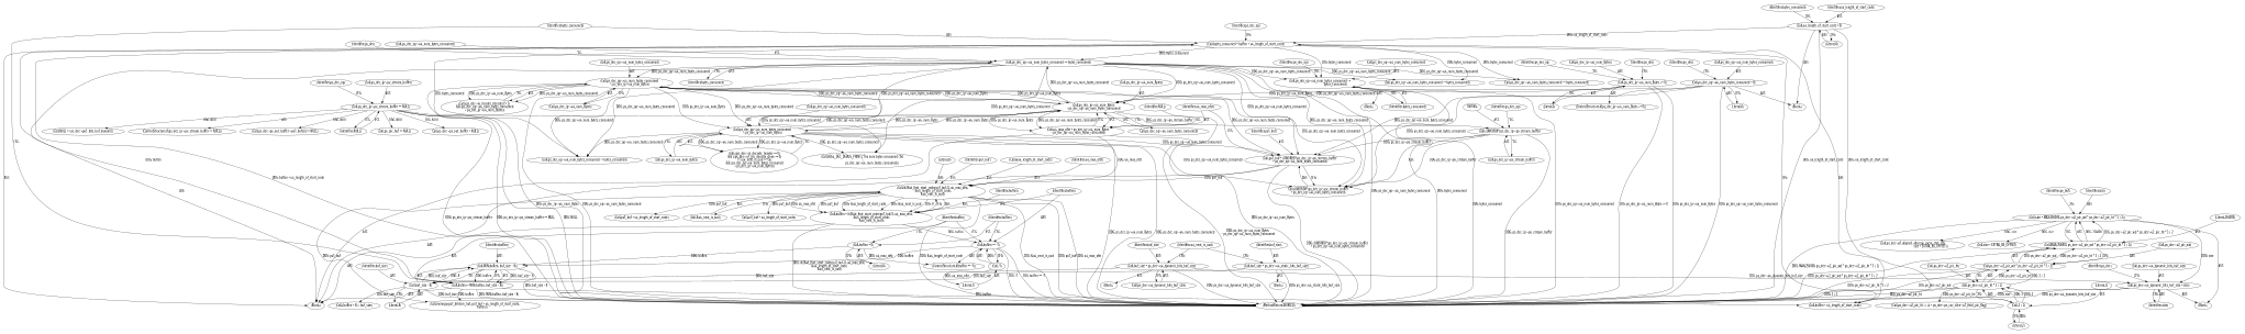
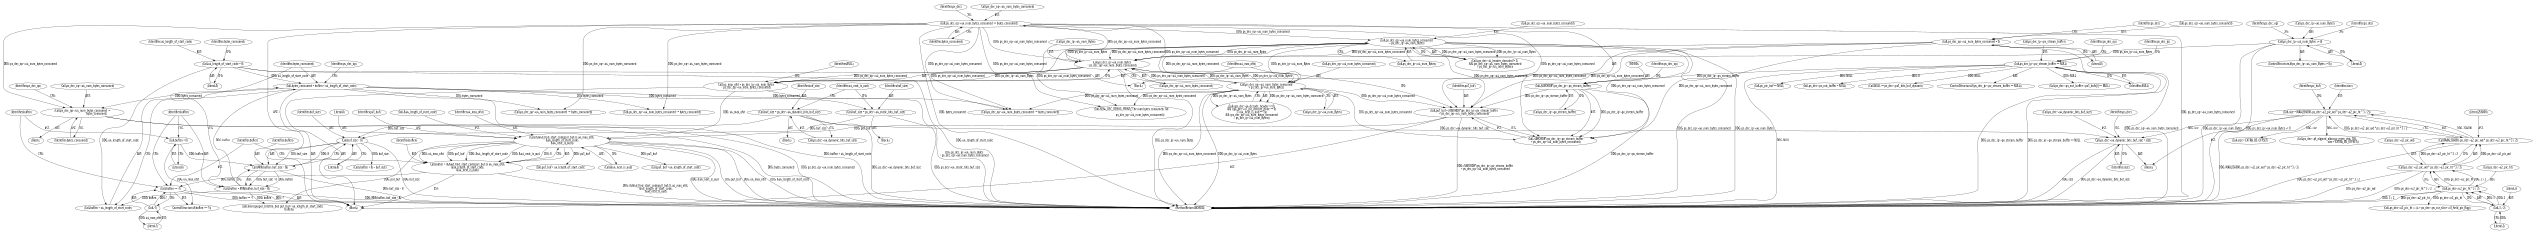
  digraph {
    fontname="Fira Sans"
    node [fontname="Fira Sans"]
    edge [fontname="Fira Sans"]
    n1 [label="(Call,ps_dec_op->u4_num_bytes_consumed -=\n                                        bytes_consumed)"]
    n2 [label="(Block,)"]
    n3 [label="(Identifier,bytes_consumed)"]
    n4 [label="(MethodReturn,WORD32)"]
    n5 [label="(Call,bytes_consumed = buflen + u4_length_of_start_code)"]
    n6 [label="(Call,ps_dec_op->u4_num_bytes_consumed += bytes_consumed)"]
    n7 [label="(Call,buflen + u4_length_of_start_code)"]
    n8 [label="(Call,ps_dec_op->u4_num_bytes_consumed -= bytes_consumed)"]
    n9 [label="(Block,)"]
    n10 [label="(Call,ps_dec_op->u4_num_bytes_consumed -= bytes_consumed)"]
    n11 [label="(Call,ps_dec_op->u4_num_bytes_consumed -= bytes_consumed)"]
    n12 [label="(Call,pu1_buf = (UWORD8*)ps_dec_ip->pv_stream_buffer\n + ps_dec_op->u4_num_bytes_consumed)"]
    n13 [label="(Call,(UWORD8*)ps_dec_ip->pv_stream_buffer\n + ps_dec_op->u4_num_bytes_consumed)"]
    n14 [label="(Call,ps_dec_op->u4_num_bytes_consumed\n < ps_dec_ip->u4_num_Bytes)"]
    n15 [label="(Call,ps_dec_ip->u4_num_Bytes\n - ps_dec_op->u4_num_bytes_consumed)"]
    n16 [label="(Call,ps_dec_op->u4_num_bytes_consumed\n < ps_dec_ip->u4_num_Bytes)"]
    n17 [label="(Call,H264_DEC_DEBUG_PRINT(\"The num bytes consumed: %d\n\",\n                         ps_dec_op->u4_num_bytes_consumed))"]
    n18 [label="(Identifier,bytes_consumed)"]
    n19 [label="(Call,buflen = MIN(buflen, buf_size - 8))"]
    n20 [label="(Call,MIN(buflen, buf_size - 8))"]
    n21 [label="(Call,memcpy(pu1_bitstrm_buf, pu1_buf + u4_length_of_start_code,\n                   buflen))"]
    n22 [label="(Call,buf_size - 8)"]
    n23 [label="(Call,(buflen + 8) < buf_size)"]
    n24 [label="(Literal,8)"]
    n25 [label="(Call,buflen == -1)"]
    n26 [label="(Call,-1)"]
    n27 [label="(ControlStructure,if(buflen == -1))"]
    n28 [label="(Literal,1)"]
    n29 [label="(Call,buflen = ih264d_find_start_code(pu1_buf, 0, u4_max_ofst,\n &u4_length_of_start_code,\n &u4_next_is_aud))"]
    n30 [label="(Call,ih264d_find_start_code(pu1_buf, 0, u4_max_ofst,\n &u4_length_of_start_code,\n &u4_next_is_aud))"]
    n31 [label="(Call,pu1_buf + u4_length_of_start_code)"]
    n32 [label="(Call,&u4_next_is_aud)"]
    n33 [label="(Call,pu1_buf + u4_length_of_start_code)"]
    n34 [label="(Call,(UWORD8*)ps_dec_ip->pv_stream_buffer)"]
    n35 [label="(Call,ps_dec_ip->pv_stream_buffer)"]
    n36 [label="(Call,ps_dec_ip->pv_stream_buffer == NULL)"]
    n37 [label="(ControlStructure,if(ps_dec_ip->pv_stream_buffer == NULL))"]
    n38 [label="(Call,ps_dec->ps_out_buffer->pu1_bufs[i] == NULL)"]
    n39 [label="(Identifier,NULL)"]
    n40 [label="(Call,ps_pic_buf == NULL)"]
    n41 [label="(Call,ps_dec->ps_out_buffer = NULL)"]
    n42 [label="(Call,NULL == ps_dec->pu1_bits_buf_dynamic)"]
    n43 [label="(Call,ps_dec_ip->u4_num_Bytes)"]
    n44 [label="(Call,(ps_dec->i4_header_decoded != 3)\n && (ps_dec_op->u4_num_bytes_consumed\n < ps_dec_ip->u4_num_Bytes))"]
    n45 [label="(Call,u4_max_ofst = ps_dec_ip->u4_num_Bytes\n - ps_dec_op->u4_num_bytes_consumed)"]
    n46 [label="(Call,ps_dec_op->u4_num_bytes_consumed)"]
    n47 [label="(Call,((ps_dec->i4_decode_header == 0)\n && ((ps_dec->u1_pic_decode_done == 0)\n || (u4_next_is_aud == 1)))\n && (ps_dec_op->u4_num_bytes_consumed\n < ps_dec_ip->u4_num_Bytes))"]
    n48 [label="(Call,ps_dec_ip->u4_num_Bytes)"]
    n49 [label="(Call,ps_dec_ip->u4_num_Bytes <= 0)"]
    n50 [label="(ControlStructure,if(ps_dec_ip->u4_num_Bytes <= 0))"]
    n51 [label="(Literal,0)"]
    n52 [label="(Call,ps_dec_op->u4_num_bytes_consumed = 0)"]
    n53 [label="(Block,)"]
    n54 [label="(Literal,0)"]
    n55 [label="(Call,buflen = 0)"]
    n56 [label="(Literal,0)"]
    n57 [label="(Call,buf_size = ps_dec->u4_dynamic_bits_buf_size)"]
    n58 [label="(Call,ps_dec->u4_dynamic_bits_buf_size)"]
    n59 [label="(Block,)"]
    n60 [label="(Call,ps_dec->u4_dynamic_bits_buf_size = size)"]
    n61 [label="(Identifier,size)"]
    n62 [label="(Block,)"]
    n63 [label="(Call,size = MAX(256000, ps_dec->u2_pic_wd * ps_dec->u2_pic_ht * 3 / 2))"]
    n64 [label="(Call,MAX(256000, ps_dec->u2_pic_wd * ps_dec->u2_pic_ht * 3 / 2))"]
    n65 [label="(Call,size + EXTRA_BS_OFFSET)"]
    n66 [label="(Call,ps_dec->pf_aligned_alloc(pv_mem_ctxt, 128,\n                                              size + EXTRA_BS_OFFSET))"]
    n67 [label="(Call,ps_dec->u2_pic_wd * ps_dec->u2_pic_ht * 3 / 2)"]
    n68 [label="(Call,ps_dec->u2_pic_ht * 3 / 2)"]
    n69 [label="(Call,3 / 2)"]
    n70 [label="(Call,ps_dec->u2_pic_ht >> (4 + ps_dec->ps_cur_slice->u1_field_pic_flag))"]
    n71 [label="(Literal,2)"]
    n72 [label="(Call,buf_size = ps_dec->u4_static_bits_buf_size)"]
    n73 [label="(Block,)"]
    n74 [label="(Call,u4_length_of_start_code = 0)"]
    n75 [label="(Literal,0)"]
    n76 [label="(Identifier,ps_dec)"]
    n77 [label="(Identifier,pv_buf)"]
    n78 [label="(Identifier,buflen)"]
    n79 [label="(Call,ps_dec->u4_dynamic_bits_buf_size)"]
    n80 [label="(Identifier,ps_dec_op)"]
    n81 [label="(Identifier,bytes_consumed)"]
    n82 [label="(Call,&u4_length_of_start_code)"]
    n83 [label="(Call,ps_dec_ip->u4_num_Bytes)"]
    n84 [label="(Identifier,buflen)"]
    n85 [label="(Identifier,u4_max_ofst)"]
    n86 [label="(Identifier,buf_size)"]
    n87 [label="(Identifier,size)"]
    n88 [label="(Identifier,buf_size)"]
    n89 [label="(Identifier,ps_dec)"]
    n90 [label="(Identifier,buflen)"]
    n91 [label="(Call,ps_dec_op->u4_num_bytes_consumed)"]
    n92 [label="(Identifier,NULL)"]
    n93 [label="(Literal,3)"]
    n94 [label="(Identifier,ps_dec)"]
    n95 [label="(Identifier,bytes_consumed)"]
    n96 [label="(Literal,0)"]
    n97 [label="(Call,ps_dec_op->u4_num_bytes_consumed)"]
    n98 [label="(Identifier,ps_dec)"]
    n99 [label="(Call,ps_dec->u2_pic_ht)"]
    n100 [label="(Identifier,pu1_buf)"]
    n101 [label="(Identifier,u4_max_ofst)"]
    n102 [label="(Identifier,u4_next_is_aud)"]
    n103 [label="(Call,ps_dec_op->u4_num_bytes_consumed)"]
    n104 [label="(Call,ps_dec_ip->pv_stream_buffer)"]
    n105 [label="(Identifier,ps_dec_op)"]
    n106 [label="(Call,ps_dec_op->u4_num_bytes_consumed)"]
    n107 [label="(Call,ps_dec_op->u4_num_bytes_consumed)"]
    n108 [label="(Identifier,ps_dec_op)"]
    n109 [label="(Identifier,buflen)"]
    n110 [label="(Identifier,ps_dec_op)"]
    n111 [label="(Identifier,ps_dec_op)"]
    n112 [label="(Identifier,buf_size)"]
    n113 [label="(Call,ps_dec_ip->u4_num_Bytes)"]
    n114 [label="(Literal,256000)"]
+   n115 [label="(Identifier,ps_dec_ip)"]
    n116 [label="(Identifier,u4_length_of_start_code)"]
    n117 [label="(Identifier,buflen)"]
    n118 [label="(Call,ps_dec->u2_pic_wd)"]
    n119 [label="(Identifier,pu1_buf)"]
    1001004
    n1 -> n2 [label="AST: "]
    n1 -> n3 [label="CFG: "]
    n1 -> n4 [label="DDG: bytes_consumed"]
    n1 -> n4 [label="DDG: ps_dec_op->u4_num_bytes_consumed"]
    n3 -> n1 [label="AST: "]
    n5 -> n1 [label="DDG: bytes_consumed"]
    n5 -> n4 [label="DDG: buflen + u4_length_of_start_code"]
-   n5 -> n6 [label="DDG: bytes_consumed"]
+   n5 -> n72 [label="DDG: bytes_consumed"]
    n5 -> n7 [label="CFG: "]
    n5 -> n8 [label="DDG: bytes_consumed"]
    n5 -> n9 [label="AST: "]
    n5 -> n10 [label="DDG: bytes_consumed"]
    n5 -> n11 [label="DDG: bytes_consumed"]
    n6 -> n1 [label="DDG: ps_dec_op->u4_num_bytes_consumed"]
    n6 -> n4 [label="DDG: ps_dec_op->u4_num_bytes_consumed"]
    n6 -> n4 [label="DDG: bytes_consumed"]
    n6 -> n8 [label="DDG: ps_dec_op->u4_num_bytes_consumed"]
    n6 -> n9 [label="AST: "]
    n6 -> n10 [label="DDG: ps_dec_op->u4_num_bytes_consumed"]
    n6 -> n11 [label="DDG: ps_dec_op->u4_num_bytes_consumed"]
    n6 -> n12 [label="DDG: ps_dec_op->u4_num_bytes_consumed"]
    n6 -> n13 [label="DDG: ps_dec_op->u4_num_bytes_consumed"]
    n6 -> n14 [label="DDG: ps_dec_op->u4_num_bytes_consumed"]
    n6 -> n15 [label="DDG: ps_dec_op->u4_num_bytes_consumed"]
    n6 -> n16 [label="DDG: ps_dec_op->u4_num_bytes_consumed"]
    n6 -> n17 [label="DDG: ps_dec_op->u4_num_bytes_consumed"]
    n6 -> n18 [label="CFG: "]
    n7 -> n5 [label="AST: "]
    n12 -> n4 [label="DDG: (UWORD8*)ps_dec_ip->pv_stream_buffer\n + ps_dec_op->u4_num_bytes_consumed"]
    n12 -> n9 [label="AST: "]
    n12 -> n13 [label="CFG: "]
    n12 -> n30 [label="DDG: pu1_buf"]
    n13 -> n12 [label="AST: "]
    n14 -> n4 [label="DDG: ps_dec_op->u4_num_bytes_consumed"]
    n14 -> n4 [label="DDG: ps_dec_ip->u4_num_Bytes"]
    n14 -> n11 [label="DDG: ps_dec_op->u4_num_bytes_consumed"]
    n14 -> n12 [label="DDG: ps_dec_op->u4_num_bytes_consumed"]
    n14 -> n13 [label="DDG: ps_dec_op->u4_num_bytes_consumed"]
    n14 -> n15 [label="DDG: ps_dec_ip->u4_num_Bytes"]
    n14 -> n15 [label="DDG: ps_dec_op->u4_num_bytes_consumed"]
    n14 -> n16 [label="DDG: ps_dec_op->u4_num_bytes_consumed"]
    n14 -> n16 [label="DDG: ps_dec_ip->u4_num_Bytes"]
    n14 -> n17 [label="DDG: ps_dec_op->u4_num_bytes_consumed"]
    n14 -> n43 [label="CFG: "]
    n14 -> n44 [label="AST: "]
    n14 -> n44 [label="DDG: ps_dec_op->u4_num_bytes_consumed"]
    n14 -> n44 [label="DDG: ps_dec_ip->u4_num_Bytes"]
    n15 -> n4 [label="DDG: ps_dec_ip->u4_num_Bytes"]
    n15 -> n6 [label="DDG: ps_dec_op->u4_num_bytes_consumed"]
    n15 -> n14 [label="DDG: ps_dec_ip->u4_num_Bytes"]
    n15 -> n16 [label="DDG: ps_dec_ip->u4_num_Bytes"]
    n15 -> n45 [label="AST: "]
    n15 -> n45 [label="DDG: ps_dec_ip->u4_num_Bytes"]
    n15 -> n45 [label="DDG: ps_dec_op->u4_num_bytes_consumed"]
    n15 -> n46 [label="CFG: "]
    n16 -> n4 [label="DDG: ps_dec_ip->u4_num_Bytes"]
    n16 -> n4 [label="DDG: ps_dec_op->u4_num_bytes_consumed"]
    n16 -> n11 [label="DDG: ps_dec_op->u4_num_bytes_consumed"]
    n16 -> n12 [label="DDG: ps_dec_op->u4_num_bytes_consumed"]
    n16 -> n13 [label="DDG: ps_dec_op->u4_num_bytes_consumed"]
    n16 -> n15 [label="DDG: ps_dec_ip->u4_num_Bytes"]
    n16 -> n15 [label="DDG: ps_dec_op->u4_num_bytes_consumed"]
    n16 -> n17 [label="DDG: ps_dec_op->u4_num_bytes_consumed"]
    n16 -> n47 [label="AST: "]
    n16 -> n47 [label="DDG: ps_dec_op->u4_num_bytes_consumed"]
    n16 -> n47 [label="DDG: ps_dec_ip->u4_num_Bytes"]
    n16 -> n48 [label="CFG: "]
    n18 -> n6 [label="AST: "]
    n19 -> n4 [label="DDG: MIN(buflen, buf_size - 8)"]
    n19 -> n5 [label="DDG: buflen"]
    n19 -> n7 [label="DDG: buflen"]
    n19 -> n9 [label="AST: "]
    n19 -> n20 [label="CFG: "]
    n19 -> n21 [label="DDG: buflen"]
    n20 -> n4 [label="DDG: buf_size - 8"]
    n20 -> n19 [label="AST: "]
    n20 -> n19 [label="DDG: buflen"]
    n20 -> n19 [label="DDG: buf_size - 8"]
    n20 -> n22 [label="CFG: "]
    n22 -> n4 [label="DDG: buf_size"]
    n22 -> n20 [label="AST: "]
    n22 -> n20 [label="DDG: buf_size"]
    n22 -> n20 [label="DDG: 8"]
    n22 -> n23 [label="DDG: buf_size"]
    n22 -> n24 [label="CFG: "]
    n24 -> n22 [label="AST: "]
    n25 -> n4 [label="DDG: -1"]
    n25 -> n4 [label="DDG: buflen == -1"]
-   n25 -> n20 [label="DDG: buflen"]
    n25 -> n26 [label="CFG: "]
    n25 -> n27 [label="AST: "]
    n26 -> n25 [label="AST: "]
    n26 -> n25 [label="DDG: 1"]
    n26 -> n28 [label="DDG: u4_max_ofst"]
    n28 -> n26 [label="AST: "]
    n29 -> n4 [label="DDG: ih264d_find_start_code(pu1_buf, 0, u4_max_ofst,\n &u4_length_of_start_code,\n &u4_next_is_aud)"]
    n29 -> n9 [label="AST: "]
    n29 -> n25 [label="DDG: buflen"]
    n29 -> n30 [label="CFG: "]
    n30 -> n4 [label="DDG: u4_max_ofst"]
    n30 -> n4 [label="DDG: &u4_length_of_start_code"]
    n30 -> n4 [label="DDG: &u4_next_is_aud"]
    n30 -> n4 [label="DDG: pu1_buf"]
    n30 -> n21 [label="DDG: pu1_buf"]
    n30 -> n29 [label="AST: "]
    n30 -> n29 [label="DDG: u4_max_ofst"]
    n30 -> n29 [label="DDG: pu1_buf"]
    n30 -> n29 [label="DDG: &u4_length_of_start_code"]
    n30 -> n29 [label="DDG: &u4_next_is_aud"]
    n30 -> n29 [label="DDG: 0"]
    n30 -> n31 [label="DDG: pu1_buf"]
    n30 -> n32 [label="CFG: "]
    n30 -> n33 [label="DDG: pu1_buf"]
    n32 -> n30 [label="AST: "]
    n34 -> n4 [label="DDG: ps_dec_ip->pv_stream_buffer"]
    n34 -> n12 [label="DDG: ps_dec_ip->pv_stream_buffer"]
    n34 -> n13 [label="AST: "]
    n34 -> n13 [label="DDG: ps_dec_ip->pv_stream_buffer"]
    n34 -> n35 [label="CFG: "]
    n35 -> n34 [label="AST: "]
    n36 -> n4 [label="DDG: ps_dec_ip->pv_stream_buffer"]
    n36 -> n4 [label="DDG: ps_dec_ip->pv_stream_buffer == NULL"]
    n36 -> n4 [label="DDG: NULL"]
    n36 -> n34 [label="DDG: ps_dec_ip->pv_stream_buffer"]
    n36 -> n37 [label="AST: "]
    n36 -> n38 [label="DDG: NULL"]
    n36 -> n39 [label="CFG: "]
    n36 -> n40 [label="DDG: NULL"]
-   n36 -> n41 [label="DDG: NULL"]
+   n36 -> n41 [label="DDG: 8"]
    n36 -> n42 [label="DDG: NULL"]
    n39 -> n36 [label="AST: "]
    n43 -> n14 [label="AST: "]
    n44 -> n14 [label="CFG: "]
    n45 -> n4 [label="DDG: ps_dec_ip->u4_num_Bytes\n - ps_dec_op->u4_num_bytes_consumed"]
    n45 -> n9 [label="AST: "]
    n45 -> n15 [label="CFG: "]
    n45 -> n30 [label="DDG: u4_max_ofst"]
    n46 -> n15 [label="AST: "]
    n47 -> n16 [label="CFG: "]
    n48 -> n16 [label="AST: "]
    n49 -> n4 [label="DDG: ps_dec_ip->u4_num_Bytes <= 0"]
    n49 -> n4 [label="DDG: ps_dec_ip->u4_num_Bytes"]
    n49 -> n15 [label="DDG: ps_dec_ip->u4_num_Bytes"]
    n49 -> n50 [label="AST: "]
    n49 -> n51 [label="CFG: "]
    n51 -> n49 [label="AST: "]
    n52 -> n4 [label="DDG: ps_dec_op->u4_num_bytes_consumed"]
    n52 -> n12 [label="DDG: ps_dec_op->u4_num_bytes_consumed"]
    n52 -> n13 [label="DDG: ps_dec_op->u4_num_bytes_consumed"]
    n52 -> n15 [label="DDG: ps_dec_op->u4_num_bytes_consumed"]
    n52 -> n53 [label="AST: "]
    n52 -> n54 [label="CFG: "]
    n54 -> n52 [label="AST: "]
    n55 -> n20 [label="DDG: buflen"]
    n55 -> n27 [label="DDG: u4_max_ofst"]
    n55 -> n56 [label="CFG: "]
    n56 -> n55 [label="AST: "]
    n57 -> n4 [label="DDG: ps_dec->u4_dynamic_bits_buf_size"]
    n57 -> n22 [label="DDG: buf_size"]
    n57 -> n58 [label="CFG: "]
    n57 -> n59 [label="AST: "]
    n57 -> n60 [label="DDG: ps_dec->u4_dynamic_bits_buf_size"]
    n58 -> n57 [label="AST: "]
    n60 -> n4 [label="DDG: ps_dec->u4_dynamic_bits_buf_size"]
    n60 -> n4 [label="DDG: size"]
    n60 -> n61 [label="CFG: "]
    n60 -> n62 [label="AST: "]
    n61 -> n60 [label="AST: "]
    n63 -> n4 [label="DDG: MAX(256000, ps_dec->u2_pic_wd * ps_dec->u2_pic_ht * 3 / 2)"]
    n63 -> n60 [label="DDG: size"]
    n63 -> n62 [label="AST: "]
    n63 -> n64 [label="CFG: "]
    n63 -> n65 [label="DDG: size"]
    n63 -> n66 [label="DDG: size"]
    n64 -> n4 [label="DDG: ps_dec->u2_pic_wd * ps_dec->u2_pic_ht * 3 / 2"]
    n64 -> n63 [label="AST: "]
    n64 -> n63 [label="DDG: 256000"]
    n64 -> n63 [label="DDG: ps_dec->u2_pic_wd * ps_dec->u2_pic_ht * 3 / 2"]
    n64 -> n67 [label="CFG: "]
    n67 -> n4 [label="DDG: ps_dec->u2_pic_ht * 3 / 2"]
    n67 -> n4 [label="DDG: ps_dec->u2_pic_wd"]
    n67 -> n64 [label="AST: "]
    n67 -> n64 [label="DDG: ps_dec->u2_pic_wd"]
    n67 -> n64 [label="DDG: ps_dec->u2_pic_ht * 3 / 2"]
    n67 -> n68 [label="CFG: "]
    n68 -> n4 [label="DDG: ps_dec->u2_pic_ht"]
    n68 -> n4 [label="DDG: 3 / 2"]
    n68 -> n67 [label="AST: "]
    n68 -> n67 [label="DDG: ps_dec->u2_pic_ht"]
    n68 -> n67 [label="DDG: 3 / 2"]
    n68 -> n69 [label="CFG: "]
    n68 -> n70 [label="DDG: ps_dec->u2_pic_ht"]
    n69 -> n68 [label="AST: "]
    n69 -> n68 [label="DDG: 3"]
    n69 -> n68 [label="DDG: 2"]
    n69 -> n71 [label="CFG: "]
    n71 -> n69 [label="DDG: "]
    n72 -> n4 [label="DDG: ps_dec->u4_static_bits_buf_size"]
    n72 -> n22 [label="DDG: buf_size"]
    n72 -> n73 [label="AST: "]
    n74 -> n4 [label="DDG: u4_length_of_start_code"]
    n74 -> n5 [label="DDG: u4_length_of_start_code"]
    n74 -> n7 [label="DDG: u4_length_of_start_code"]
    n74 -> n53 [label="AST: "]
    n74 -> n75 [label="CFG: "]
    n75 -> n74 [label="AST: "]
    n76 -> n49 [label="CFG: "]
    n77 -> n63 [label="CFG: "]
    n78 -> n25 [label="AST: "]
    n78 -> n29 [label="CFG: "]
    n79 -> n60 [label="AST: "]
    n80 -> n49 [label="CFG: "]
    n81 -> n5 [label="AST: "]
    n81 -> n19 [label="CFG: "]
    n82 -> n30 [label="AST: "]
    n83 -> n15 [label="AST: "]
    n84 -> n29 [label="AST: "]
    n85 -> n30 [label="AST: "]
    n86 -> n22 [label="AST: "]
    n87 -> n63 [label="AST: "]
    n88 -> n57 [label="AST: "]
    n89 -> n60 [label="CFG: "]
    n90 -> n19 [label="AST: "]
    n90 -> n25 [label="CFG: "]
    n90 -> n55 [label="CFG: "]
    n91 -> n1 [label="AST: "]
    n92 -> n45 [label="CFG: "]
    n93 -> n69 [label="AST: "]
    n94 -> n6 [label="CFG: "]
    n95 -> n74 [label="CFG: "]
    n96 -> n30 [label="AST: "]
    n97 -> n16 [label="AST: "]
    n98 -> n52 [label="CFG: "]
    n99 -> n68 [label="AST: "]
    n100 -> n12 [label="AST: "]
    n101 -> n12 [label="CFG: "]
    n101 -> n45 [label="AST: "]
    n102 -> n57 [label="CFG: "]
    n102 -> n72 [label="CFG: "]
    n103 -> n6 [label="AST: "]
    n104 -> n36 [label="AST: "]
    n105 -> n36 [label="CFG: "]
    n106 -> n14 [label="AST: "]
    n107 -> n52 [label="AST: "]
    n108 -> n5 [label="CFG: "]
    n109 -> n25 [label="CFG: "]
    n109 -> n55 [label="AST: "]
    n110 -> n1 [label="CFG: "]
    n111 -> n34 [label="CFG: "]
    n112 -> n72 [label="AST: "]
    n113 -> n49 [label="AST: "]
    n114 -> n64 [label="AST: "]
+   n115 -> n36 [label="CFG: "]
    n116 -> n74 [label="AST: "]
    n117 -> n20 [label="AST: "]
    n118 -> n67 [label="AST: "]
    n119 -> n30 [label="AST: "]
    1001004 -> n34 [label="AST: "]
  }
